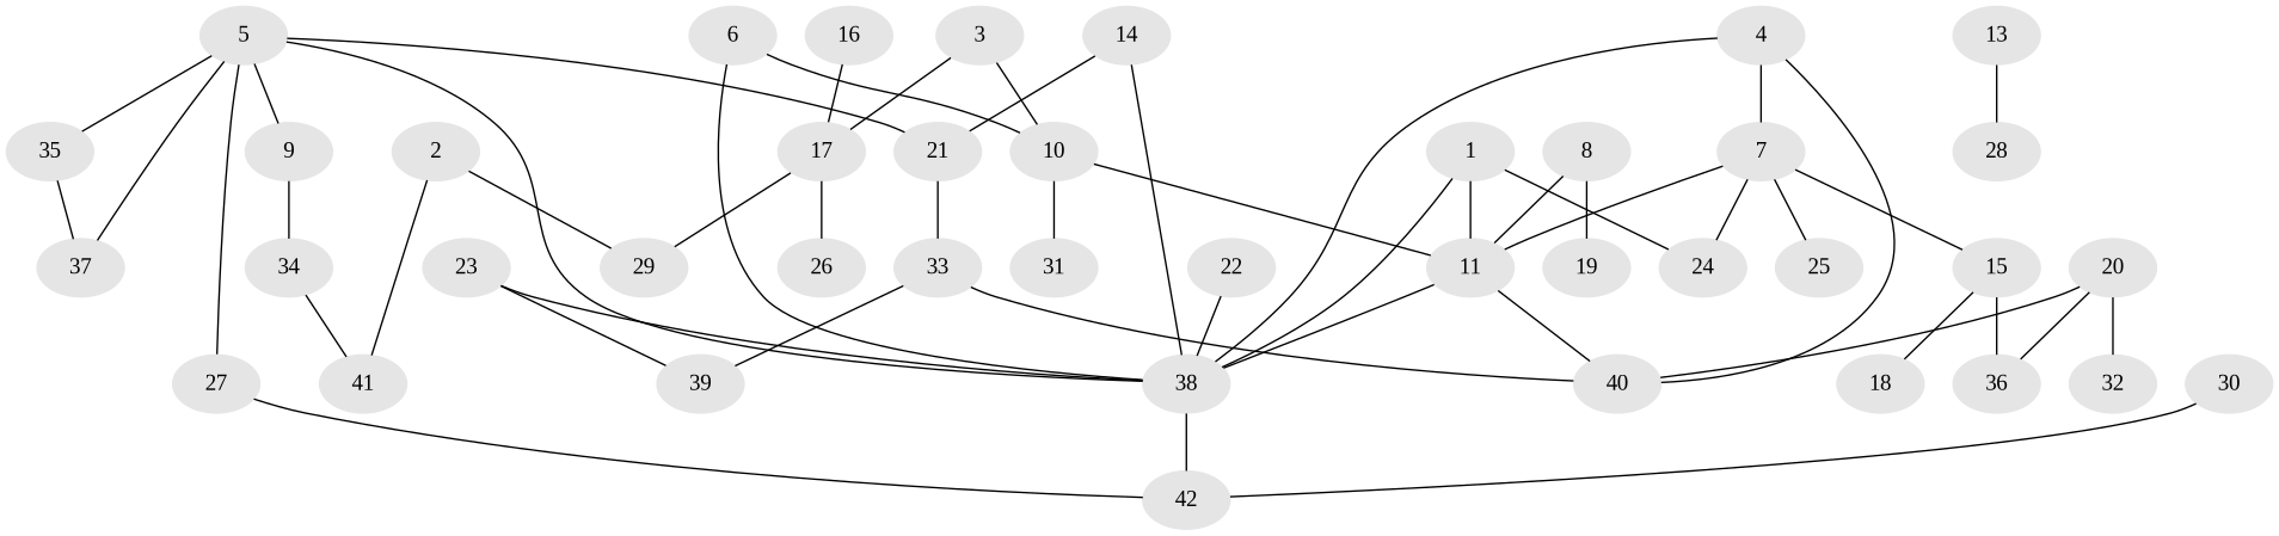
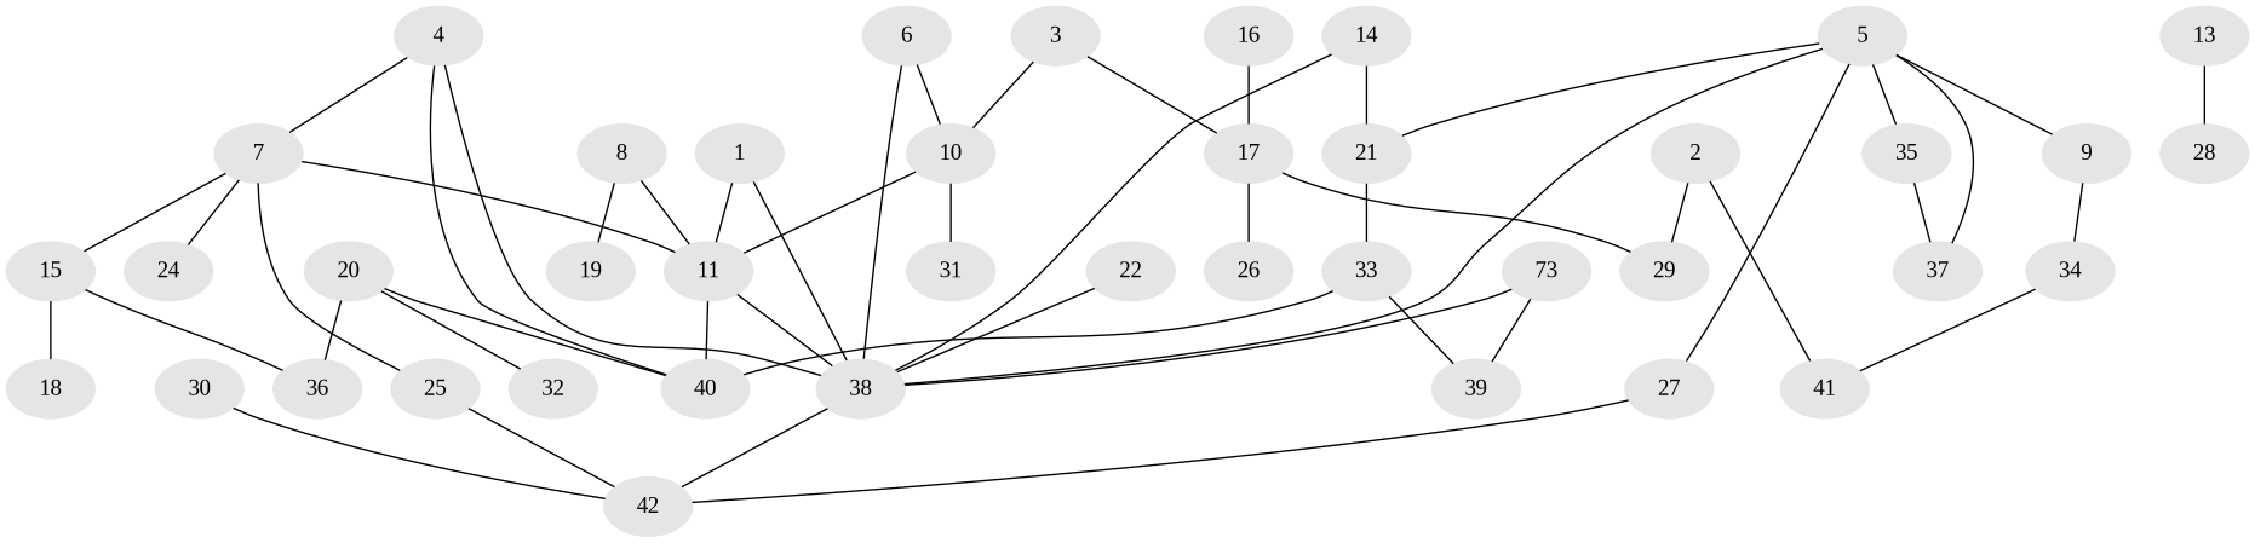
  graph {
    fontname="Liberation Serif"
    node [color=gray90 fontname="Liberation Serif" style=filled]
    edge [fontname="Liberation Serif" weight=1.0]
    1
    11
    24
    38
    40
    42
    2
    29
    41
    3
    10
    17
    31
    26
    4
    7
    15
    25
    5
    9
    21
    27
    37
    35
    34
    33
    6
    13
    28
    18
    36
    8
    19
    14
    16
    20
    32
    39
    22
-   23
+   23 [label=73]
    30
    1 -- 11
-   1 -- 24
    1 -- 38
    11 -- 38
    11 -- 40
    38 -- 42
    2 -- 29
    2 -- 41
    3 -- 10
    3 -- 17
    10 -- 11
    10 -- 31
    17 -- 29
    17 -- 26
    4 -- 38
    4 -- 40
    4 -- 7
    7 -- 11
    7 -- 24
    7 -- 15
    7 -- 25
    15 -- 18
    15 -- 36
+   25 -- 42
    5 -- 38
    5 -- 9
    5 -- 21
    5 -- 27
    5 -- 37
    5 -- 35
    9 -- 34
    21 -- 33
    27 -- 42
    35 -- 37
    34 -- 41
    33 -- 40
    33 -- 39
    6 -- 38
    6 -- 10
    13 -- 28
    8 -- 11
    8 -- 19
    14 -- 38
    14 -- 21
    16 -- 17
    20 -- 40
    20 -- 36
    20 -- 32
    22 -- 38
    23 -- 38
    23 -- 39
    30 -- 42
  }
